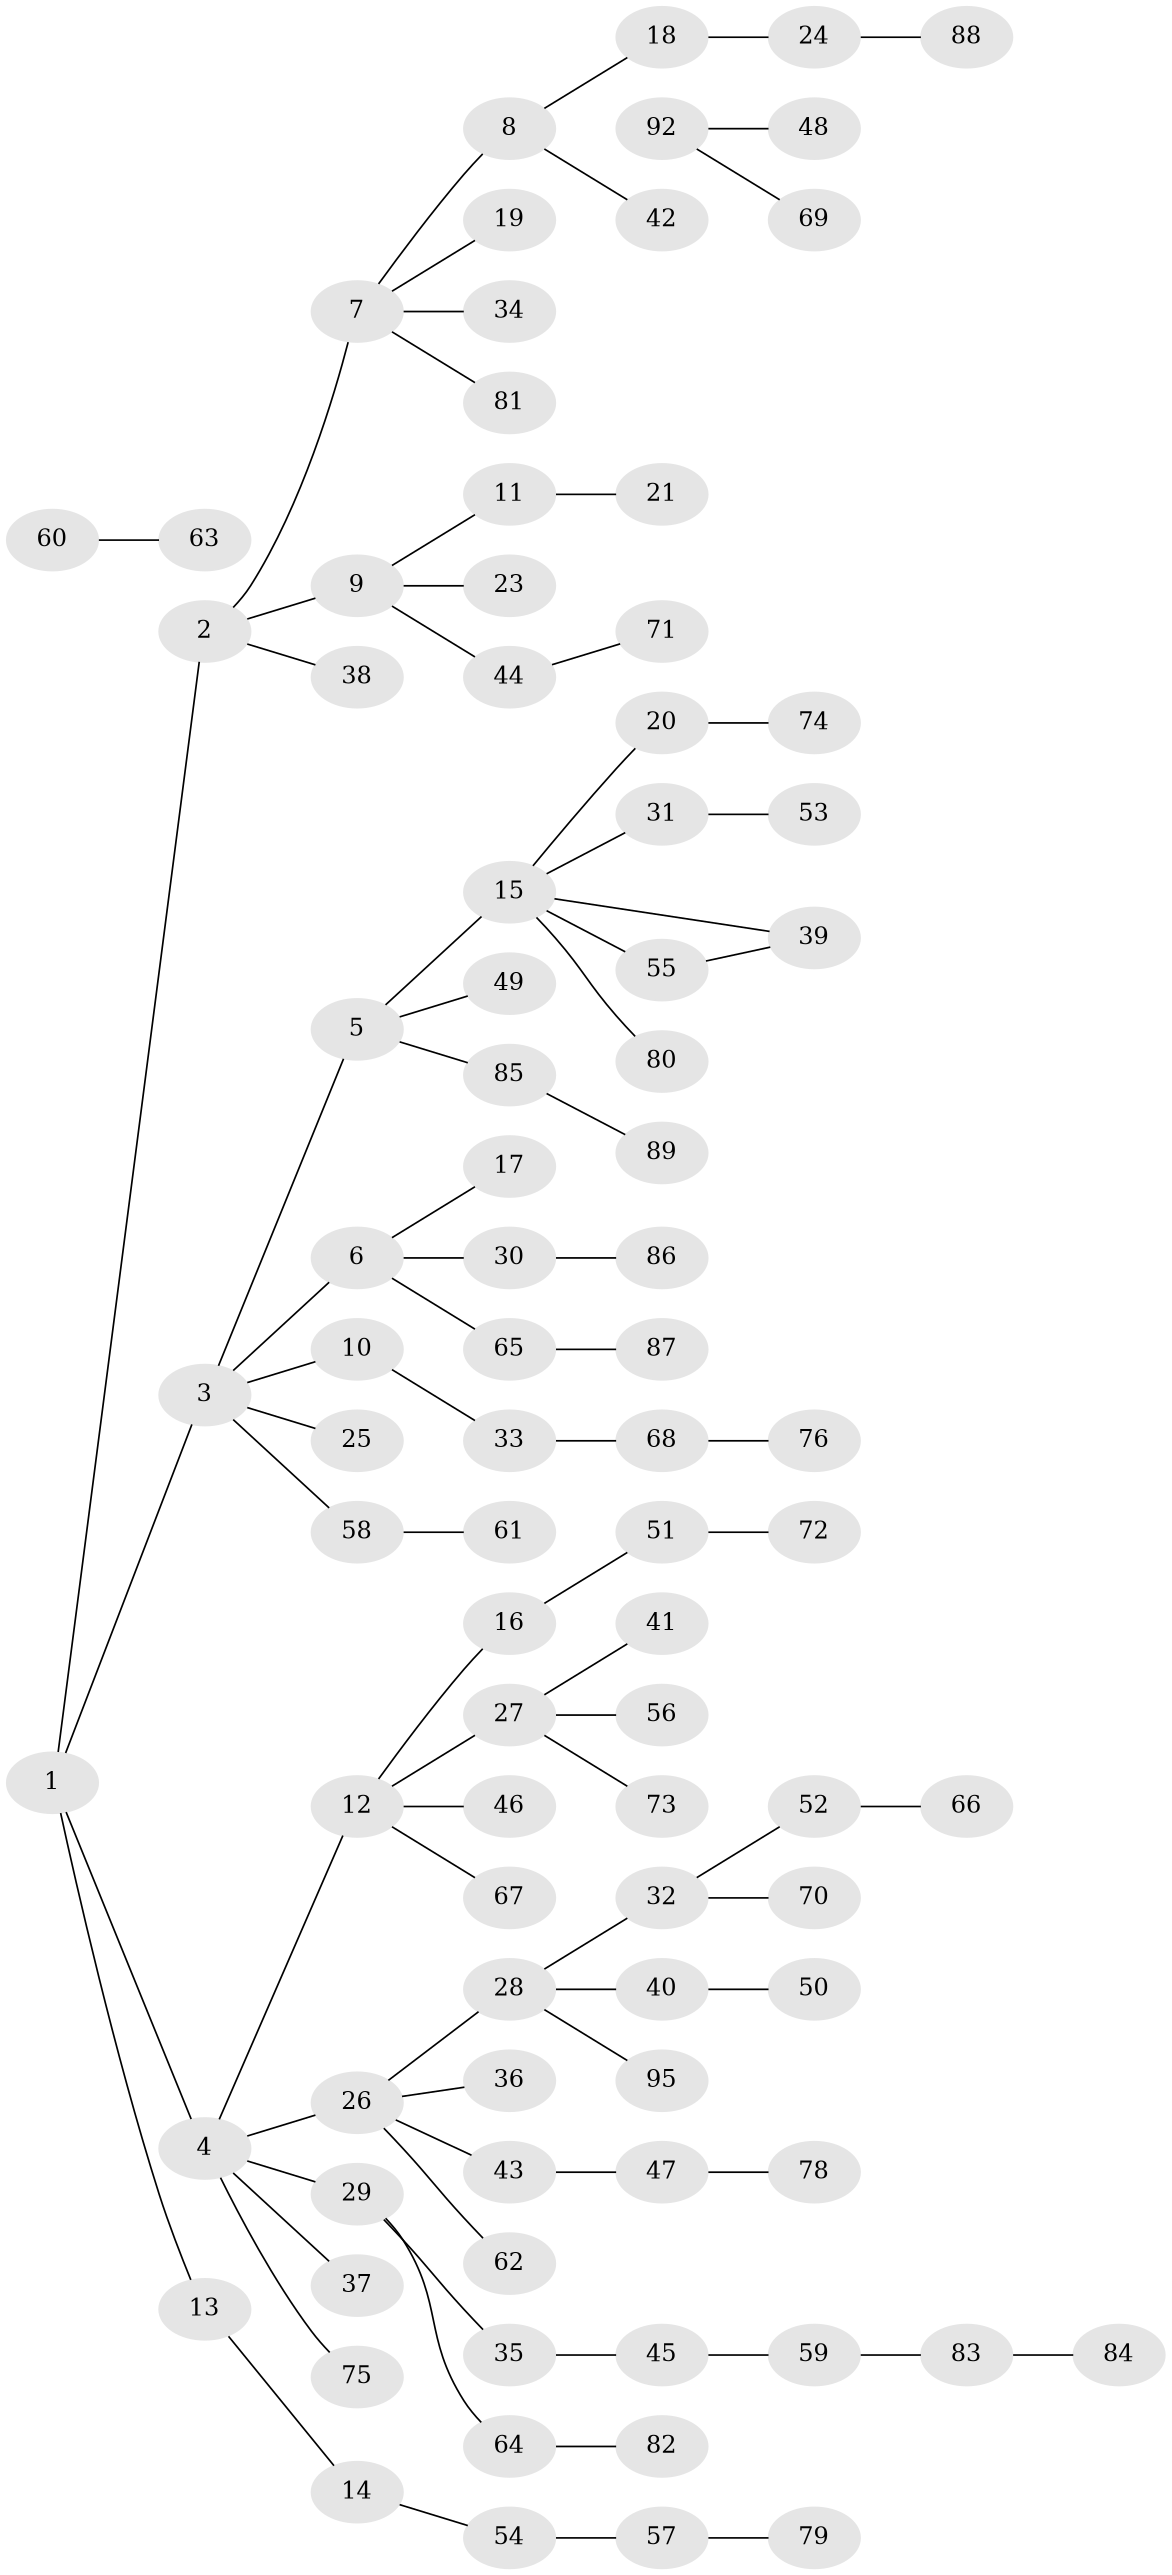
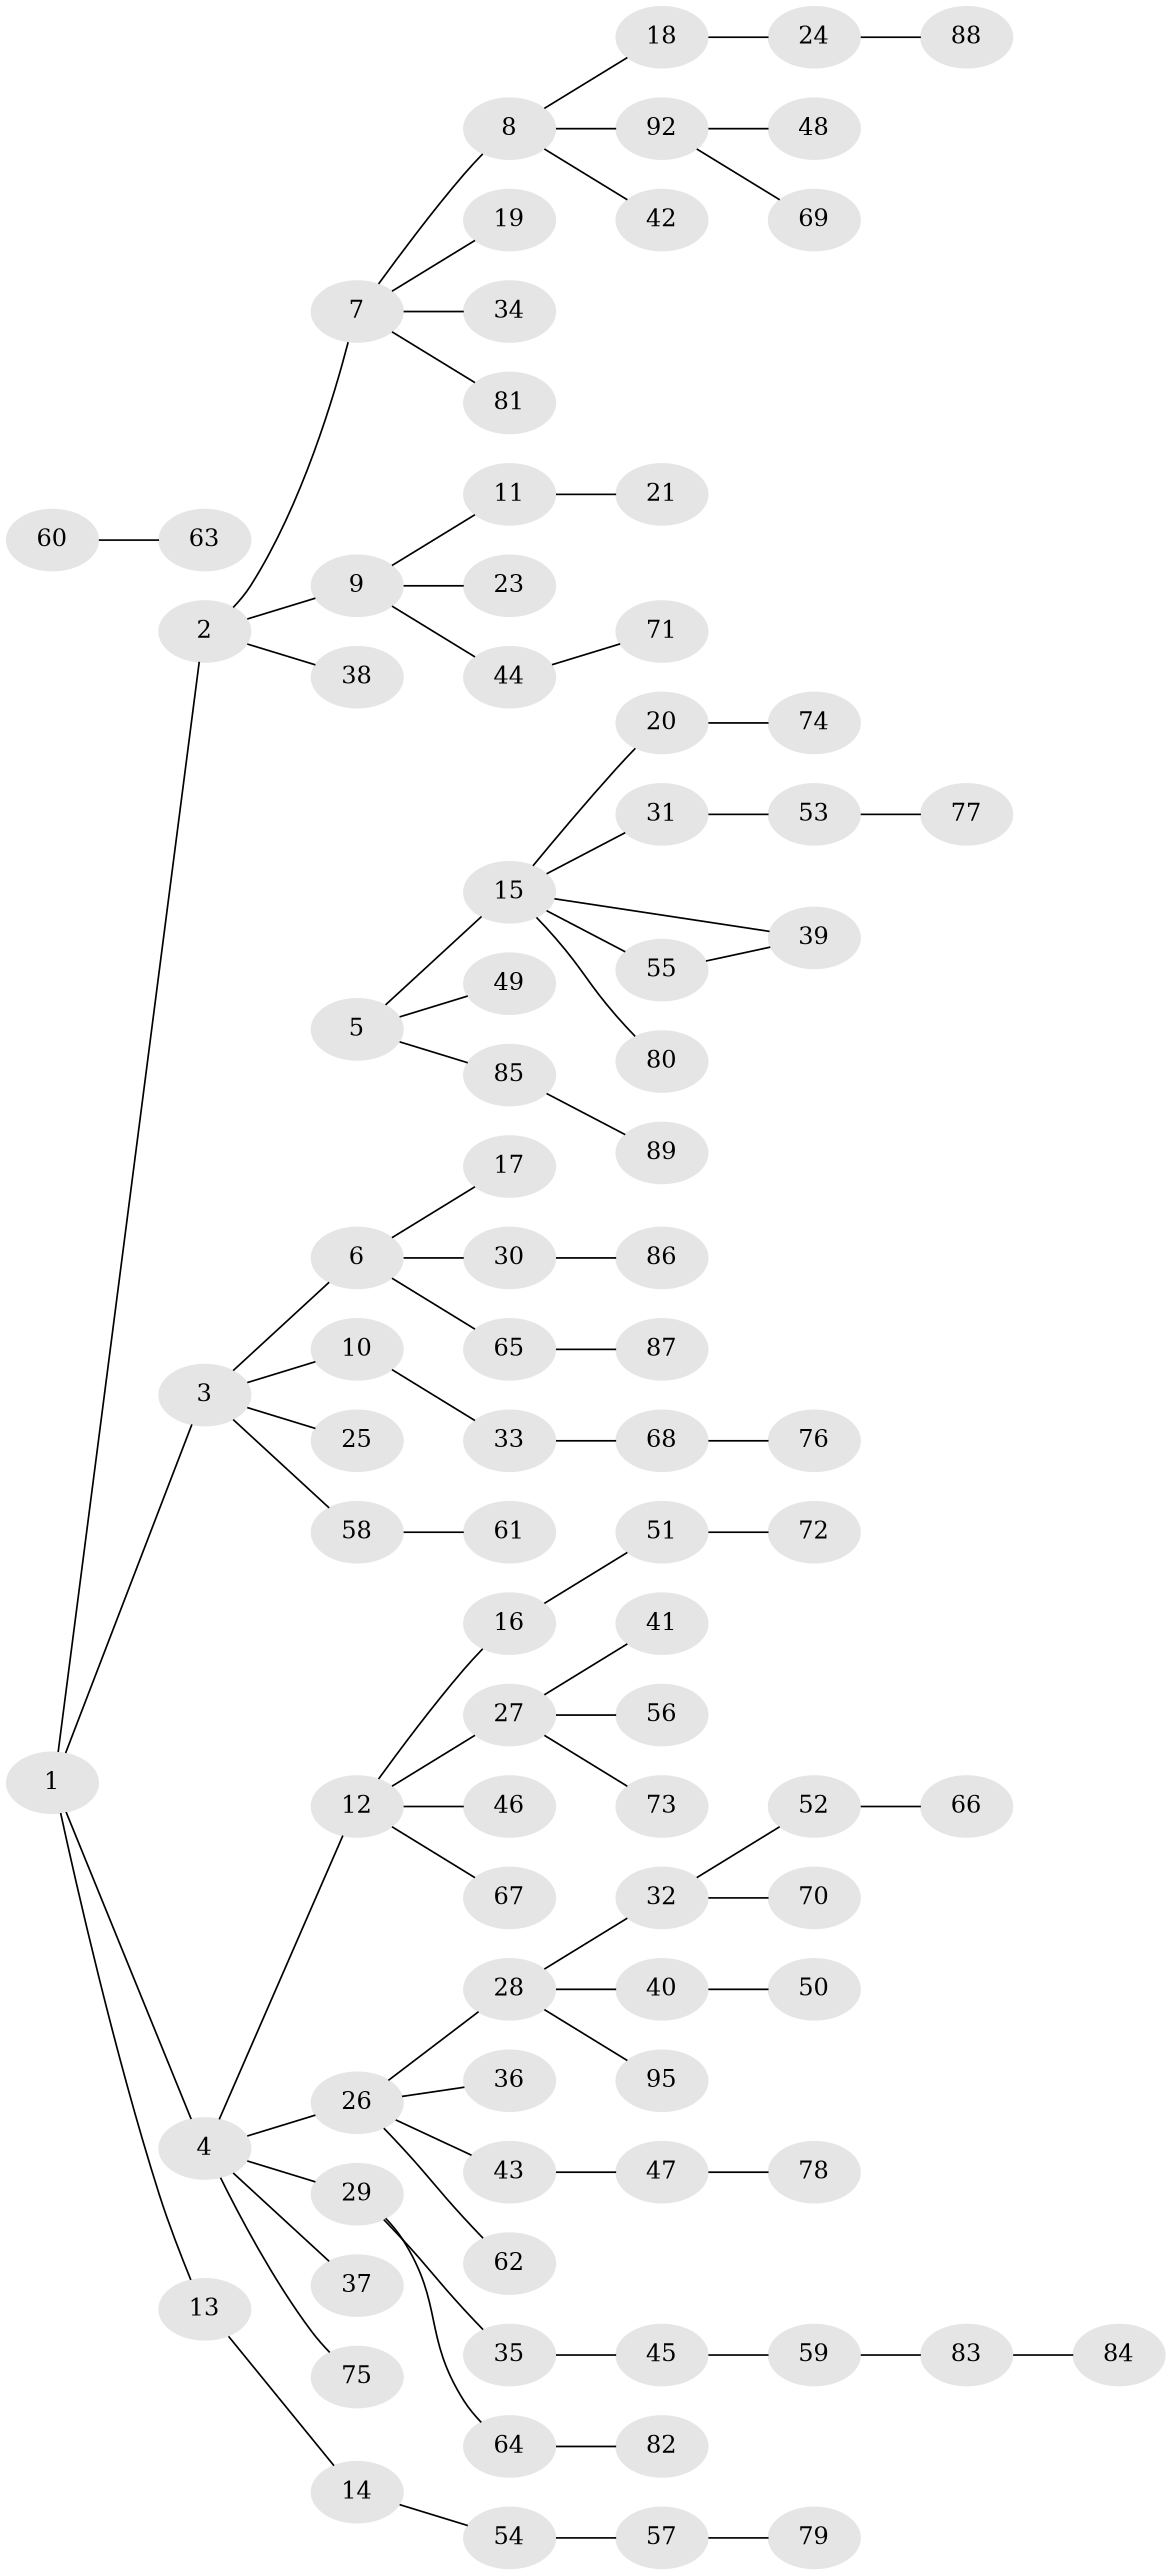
  graph {
    rankdir=LR
    node [color=gray90 style=filled]
    1
    2
    3
    4
    13
    7
    9
    38
    5
    6
    10
    25
    58
    12
    26
    29
    37
    75
    14
    8
    19
    34
    81
    11
    23
    44
    15
    49
    85
    17
    30
    65
    33
    61
    16
    27
    46
    67
    28
    36
    43
    62
    35
    64
    20
    31
    39
    55
    80
    89
    86
    87
    18
    n54 [label=92]
    42
    24
    48
    69
    21
    71
    68
    51
    41
    56
    73
    54
    57
    74
    53
    72
    88
    32
    40
    n74 [label=95]
    47
    52
    70
    50
    45
    82
+   77
    66
    76
    59
    78
    83
    79
    60
    63
    84
    1 -- 2
    1 -- 3
    1 -- 4
    1 -- 13
    2 -- 7
    2 -- 9
    2 -- 38
-   3 -- 5
    3 -- 6
    3 -- 10
    3 -- 25
    3 -- 58
    4 -- 12
    4 -- 26
    4 -- 29
    4 -- 37
    4 -- 75
    13 -- 14
    7 -- 8
    7 -- 19
    7 -- 34
    7 -- 81
    9 -- 11
    9 -- 23
    9 -- 44
    5 -- 15
    5 -- 49
    5 -- 85
    6 -- 17
    6 -- 30
    6 -- 65
    10 -- 33
    58 -- 61
    12 -- 16
    12 -- 27
    12 -- 46
    12 -- 67
    26 -- 28
    26 -- 36
    26 -- 43
    26 -- 62
    29 -- 35
    29 -- 64
    14 -- 54
    8 -- 18
+   8 -- n54
    8 -- 42
    11 -- 21
    44 -- 71
    15 -- 20
    15 -- 31
    15 -- 39
    15 -- 55
    15 -- 80
    85 -- 89
    30 -- 86
    65 -- 87
    33 -- 68
    16 -- 51
    27 -- 41
    27 -- 56
    27 -- 73
    28 -- 32
    28 -- 40
    28 -- n74
    43 -- 47
    35 -- 45
    64 -- 82
    20 -- 74
    31 -- 53
    55 -- 39
    18 -- 24
    n54 -- 48
    n54 -- 69
    24 -- 88
    68 -- 76
    51 -- 72
    54 -- 57
    57 -- 79
+   53 -- 77
    32 -- 52
    32 -- 70
    40 -- 50
    47 -- 78
    52 -- 66
    45 -- 59
    59 -- 83
    83 -- 84
    60 -- 63
  }
